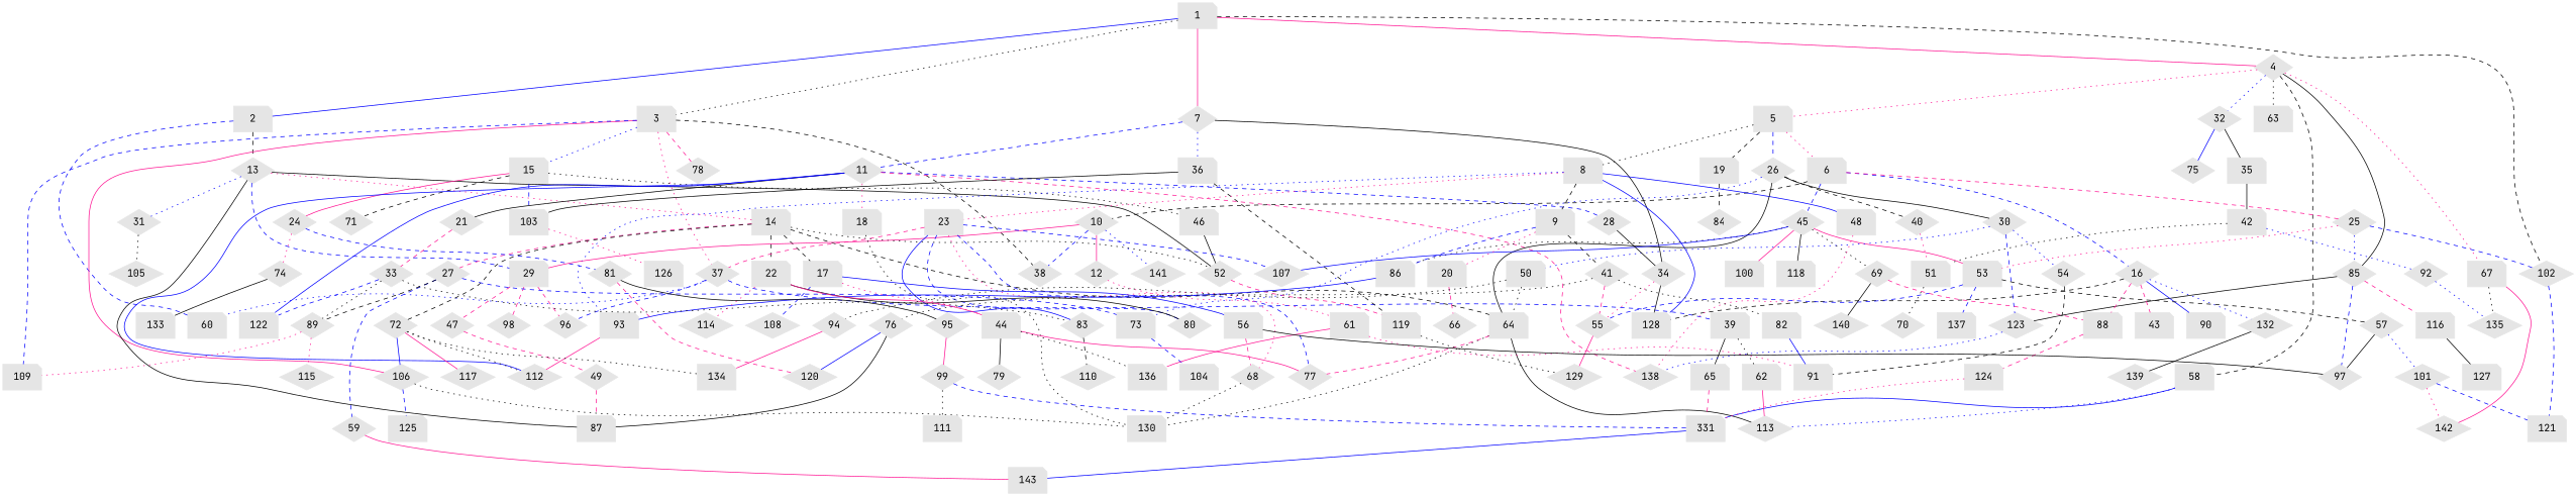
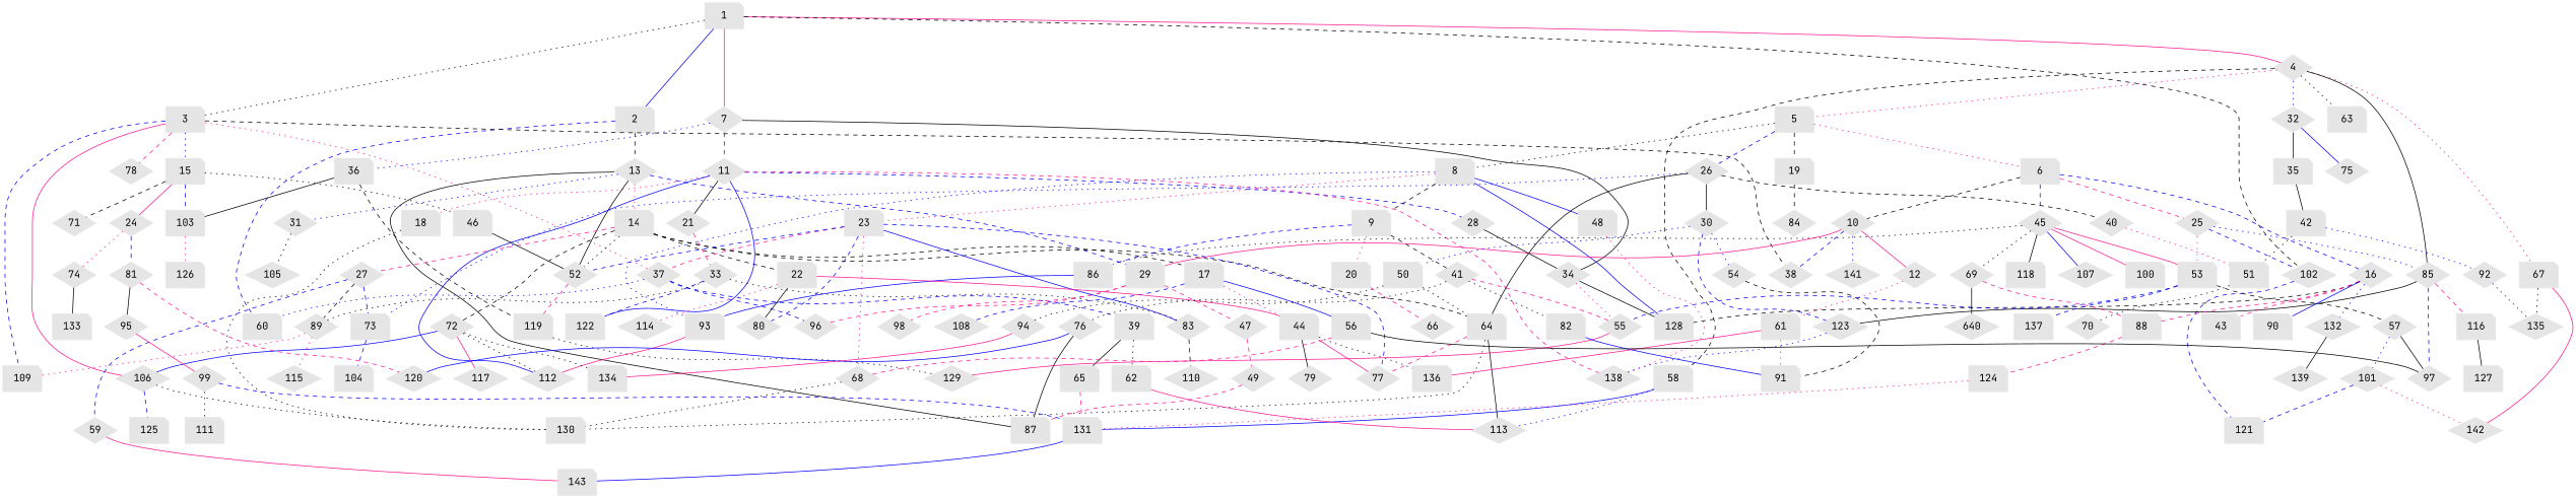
  graph {
    fontname="JetBrains Mono"
    node [color=gray90 fontname="JetBrains Mono" shape=diamond style=filled]
    edge [color=black fontname="JetBrains Mono" style=dashed]
    1 [shape=note]
    2 [shape=note]
    3 [shape=note]
    4
    7
    102
    13
    60 [shape=note]
    15 [shape=note]
    37
    38
    78
    106
    109 [shape=note]
    5 [shape=note]
    32
    58 [shape=note]
    63 [shape=note]
    67 [shape=note]
    85
    11
    34
    36 [shape=note]
    121 [shape=note]
    29 [shape=note]
    14 [shape=note]
    31
    52
    87 [shape=note]
    24
    46 [shape=note]
    71
    103 [shape=note]
    96
    39 [shape=note]
    130 [shape=note]
    125 [shape=note]
    6 [shape=note]
    8 [shape=note]
    19 [shape=note]
    26
    35 [shape=note]
    75
    113
-   131 [shape=note label=331]
+   131 [shape=note]
    135
    142
    123
    97
    116 [shape=note]
    10
    16
    25
    45
    9 [shape=note]
    23 [shape=note]
    48 [shape=note]
    93 [shape=note]
    128 [shape=note]
    84
    64 [shape=note]
    30
    40
    73 [shape=note]
    12
    141
    43 [shape=note]
    88 [shape=note]
    90 [shape=note]
    132
    53 [shape=note]
    86 [shape=note]
    107
    69
    100 [shape=note]
    118 [shape=note]
    18 [shape=note]
    21
    28
    112
    122 [shape=note]
    138
    55
    119 [shape=note]
    20 [shape=note]
    41
    80
    68
    77
    83
    66
    76
    82 [shape=note]
    61 [shape=note]
    47
    98
    33
    136 [shape=note]
    91 [shape=note]
    17 [shape=note]
    22 [shape=note]
    27
    72
    105
    44 [shape=note]
    56 [shape=note]
    108
    114
    59
    89
    117
    134 [shape=note]
    74
    81
    126 [shape=note]
    124 [shape=note]
    139
    79
    110
    133 [shape=note]
    120
    95
    57
    137 [shape=note]
    50 [shape=note]
    54
    51 [shape=note]
    104 [shape=note]
    143 [shape=note]
    115
    49
    94
    42 [shape=note]
    129
    92
    62 [shape=note]
    65 [shape=note]
    70
-   140
+   140 [label=640]
    101
    111 [shape=note]
    99
    127 [shape=note]
    1 -- 2 [color=blue style=solid]
    1 -- 3 [style=dotted]
    1 -- 4 [color=deeppink style=solid]
    1 -- 7 [color=deeppink style=solid]
    1 -- 102
    2 -- 13
    2 -- 60 [color=blue]
    3 -- 15 [color=blue style=dotted]
    3 -- 37 [color=deeppink style=dotted]
    3 -- 38
    3 -- 78 [color=deeppink]
    3 -- 106 [color=deeppink style=solid]
    3 -- 109 [color=blue]
    4 -- 5 [color=deeppink style=dotted]
    4 -- 32 [color=blue style=dotted]
    4 -- 58
    4 -- 63 [style=dotted]
    4 -- 67 [color=deeppink style=dotted]
    4 -- 85 [style=solid]
    7 -- 11 [color=blue]
    7 -- 34 [style=solid]
    7 -- 36 [color=blue style=dotted]
    102 -- 121 [color=blue]
    13 -- 29 [color=blue]
    13 -- 14 [color=deeppink style=dotted]
    13 -- 31 [color=blue style=dotted]
    13 -- 52 [style=solid]
    13 -- 87 [style=solid]
    15 -- 24 [color=deeppink style=solid]
    15 -- 46 [style=dotted]
    15 -- 71
    15 -- 103 [color=blue]
    37 -- 60 [color=blue style=dotted]
    37 -- 96 [color=blue]
    37 -- 39 [color=blue]
    106 -- 130 [style=dotted]
    106 -- 125 [color=blue]
    5 -- 6 [color=deeppink style=dotted]
    5 -- 8 [style=dotted]
    5 -- 19
    5 -- 26 [color=blue]
    32 -- 35 [style=solid]
    32 -- 75 [color=blue style=solid]
    58 -- 113 [color=blue style=dotted]
    58 -- 131 [color=blue style=solid]
    67 -- 135 [style=dotted]
    67 -- 142 [color=deeppink style=solid]
    85 -- 123 [style=solid]
    85 -- 97 [color=blue]
    85 -- 116 [color=deeppink]
    11 -- 18 [color=deeppink style=dotted]
    11 -- 21 [style=solid]
    11 -- 28 [color=blue]
    11 -- 112 [color=blue style=solid]
    11 -- 122 [color=blue style=solid]
    11 -- 138 [color=deeppink]
    34 -- 128 [style=solid]
    34 -- 55 [color=deeppink style=dotted]
    36 -- 103 [style=solid]
    36 -- 119
    29 -- 96 [color=deeppink]
    29 -- 47 [color=deeppink]
    29 -- 98 [color=deeppink]
    14 -- 52 [style=dotted]
    14 -- 64
    14 -- 17
    14 -- 22
    14 -- 27 [color=deeppink]
    14 -- 72
    31 -- 105 [style=dotted]
    52 -- 119 [color=deeppink]
    24 -- 74 [color=deeppink style=dotted]
    24 -- 81 [color=blue]
    46 -- 52 [style=solid]
    103 -- 126 [color=deeppink style=dotted]
    39 -- 62 [style=dotted]
    39 -- 65 [style=solid]
    6 -- 10
    6 -- 16 [color=blue]
    6 -- 25 [color=deeppink]
    6 -- 45 [color=blue]
    8 -- 9
    8 -- 23 [color=deeppink style=dotted]
    8 -- 48 [color=blue style=solid]
    8 -- 93 [color=blue style=dotted]
    8 -- 128 [color=blue style=solid]
    19 -- 84
    26 -- 64 [style=solid]
    26 -- 30 [style=solid]
    26 -- 40
    26 -- 73 [color=blue style=dotted]
    35 -- 42 [style=solid]
    131 -- 143 [color=blue style=solid]
    123 -- 138 [color=blue style=dotted]
    116 -- 127 [style=solid]
    10 -- 38 [color=blue]
    10 -- 29 [color=deeppink style=solid]
    10 -- 12 [color=deeppink style=solid]
    10 -- 141 [color=blue style=dotted]
    16 -- 128
    16 -- 43 [color=deeppink]
    16 -- 88 [color=deeppink]
    16 -- 90 [color=blue style=solid]
    16 -- 132 [color=blue style=dotted]
    25 -- 102 [color=blue]
    25 -- 85 [color=blue style=dotted]
    25 -- 53 [color=deeppink style=dotted]
    45 -- 53 [color=deeppink style=solid]
    45 -- 86 [style=dotted]
    45 -- 107 [color=blue style=solid]
    45 -- 69 [style=dotted]
    45 -- 100 [color=deeppink style=solid]
    45 -- 118 [style=solid]
    9 -- 86 [color=blue]
    9 -- 20 [color=deeppink style=dotted]
    9 -- 41
    23 -- 37 [color=deeppink]
-   23 -- 107 [color=blue]
+   23 -- 52 [color=blue]
    23 -- 80 [color=blue]
    23 -- 68 [color=deeppink style=dotted]
    23 -- 77 [color=blue]
    23 -- 83 [color=blue style=solid]
    48 -- 138 [color=deeppink style=dotted]
    93 -- 112 [color=deeppink style=solid]
    64 -- 130 [style=dotted]
    64 -- 113 [style=solid]
    64 -- 77 [color=deeppink]
    30 -- 123 [color=blue]
    30 -- 50 [color=blue style=dotted]
    30 -- 54 [color=blue style=dotted]
    40 -- 51 [color=deeppink style=dotted]
    73 -- 104 [color=blue]
    12 -- 61 [color=deeppink style=dotted]
    88 -- 124 [color=deeppink]
    132 -- 139 [style=solid]
    53 -- 55 [color=blue]
    53 -- 57
    53 -- 137 [color=blue]
    86 -- 93 [color=blue style=solid]
    69 -- 88 [color=deeppink]
    69 -- 140 [style=solid]
    18 -- 130 [style=dotted]
    21 -- 33 [color=deeppink]
    28 -- 34 [style=solid]
    55 -- 129 [color=deeppink style=solid]
    119 -- 129 [style=dotted]
    20 -- 66 [color=deeppink]
    41 -- 55 [color=deeppink]
    41 -- 76 [style=dotted]
    41 -- 82 [style=dotted]
    68 -- 130 [style=dotted]
    83 -- 110
    76 -- 87 [style=solid]
    76 -- 120 [color=blue style=solid]
    82 -- 91 [color=blue style=solid]
    61 -- 136 [color=deeppink style=solid]
    61 -- 91 [color=deeppink style=dotted]
    47 -- 49 [color=deeppink]
    33 -- 122 [color=blue]
    33 -- 83 [style=dotted]
    33 -- 89 [style=dotted]
    17 -- 44 [color=deeppink style=dotted]
    17 -- 56 [color=blue style=solid]
    17 -- 108 [color=blue]
    22 -- 80 [style=solid]
    22 -- 44 [color=deeppink style=solid]
    22 -- 114 [color=deeppink style=dotted]
    27 -- 73 [color=blue]
    27 -- 59 [color=blue]
    27 -- 89
    72 -- 106 [color=blue style=solid]
    72 -- 112 [style=dotted]
    72 -- 117 [color=deeppink style=solid]
    72 -- 134 [style=dotted]
    44 -- 77 [color=deeppink style=solid]
    44 -- 136 [style=dotted]
    44 -- 79 [style=solid]
    56 -- 97 [style=solid]
    56 -- 68 [color=deeppink]
    59 -- 143 [color=deeppink style=solid]
    89 -- 109 [color=deeppink style=dotted]
    89 -- 115 [color=deeppink style=dotted]
    74 -- 133 [style=solid]
    81 -- 120 [color=deeppink]
    81 -- 95 [style=solid]
    124 -- 131 [color=deeppink style=dotted]
    95 -- 99 [color=deeppink style=solid]
    57 -- 97 [style=solid]
    57 -- 101 [color=blue style=dotted]
    50 -- 64 [style=dotted]
    50 -- 94 [style=dotted]
    54 -- 91
    51 -- 70 [style=dotted]
    49 -- 87 [color=deeppink]
    94 -- 134 [color=deeppink style=solid]
    42 -- 51 [style=dotted]
    42 -- 92 [color=blue style=dotted]
    92 -- 135 [color=blue style=dotted]
    62 -- 113 [color=deeppink style=solid]
    65 -- 131 [color=deeppink]
    101 -- 121 [color=blue]
    101 -- 142 [color=deeppink style=dotted]
    99 -- 131 [color=blue]
    99 -- 111 [style=dotted]
  }
